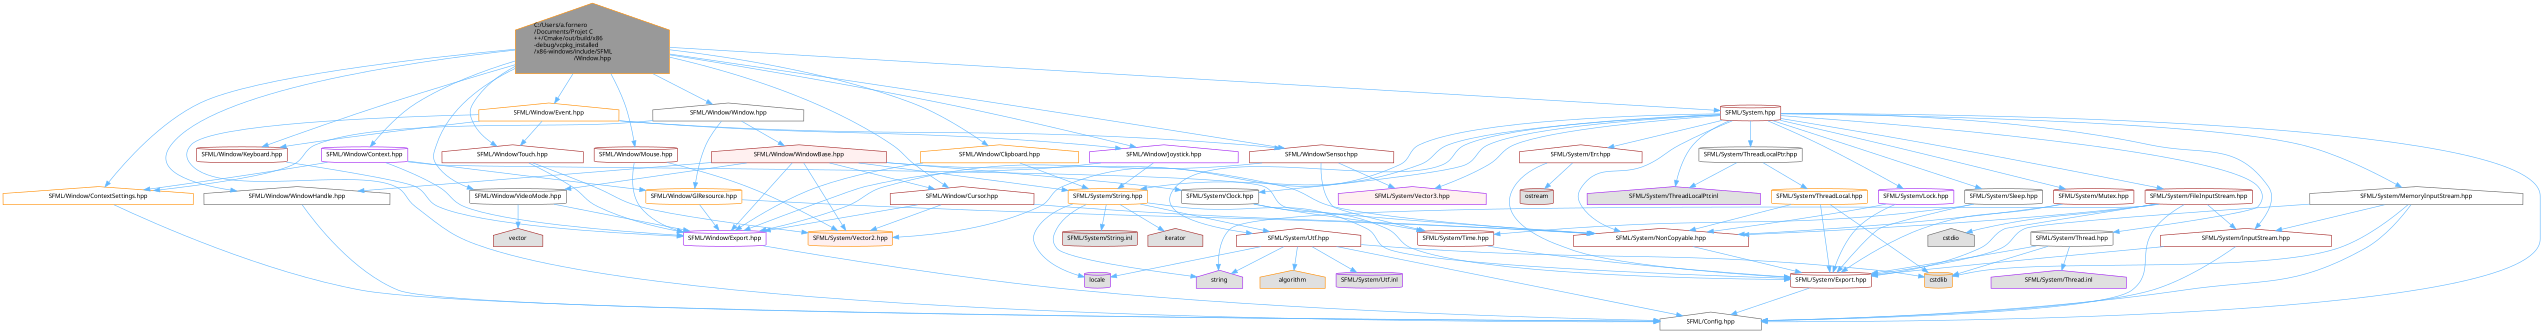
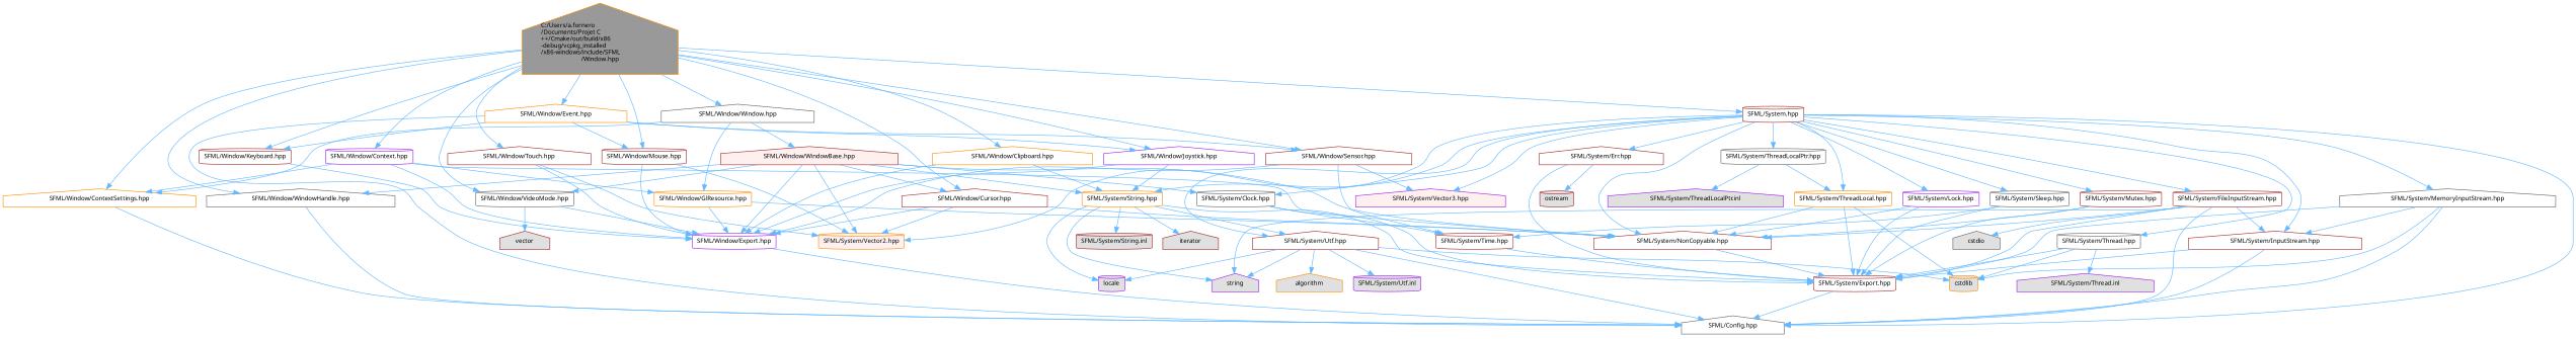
  digraph {
    fontname="Noto Sans"
    node [color=brown fillcolor=white fontname="Noto Sans" fontsize=10 shape=house style=filled]
    edge [color=steelblue1 fontname="Noto Sans" fontsize=10 labelfontname=Helvetica labelfontsize=10 style=solid]
    n1 [color=darkorange fillcolor=grey60 fontcolor=black height=0.2 label="C:/Users/a.fornero\l/Documents/Projet C\l++/Cmake/out/build/x86\l-debug/vcpkg_installed\l/x86-windows/include/SFML\l/Window.hpp" width=0.4]
    n2 [height=0.2 label="SFML/System.hpp" shape=cylinder width=0.4]
    n3 [color=darkorange height=0.2 label="SFML/Window/Clipboard.hpp" width=0.4]
    n4 [color=purple height=0.2 label="SFML/Window/Context.hpp" shape=cylinder width=0.4]
    n5 [color=darkorange height=0.2 label="SFML/Window/ContextSettings.hpp" width=0.4]
    n6 [height=0.2 label="SFML/Window/Cursor.hpp" width=0.4]
    n7 [color=darkorange height=0.2 label="SFML/Window/Event.hpp" width=0.4]
    n8 [color=purple height=0.2 label="SFML/Window/Joystick.hpp" width=0.4]
    n9 [height=0.2 label="SFML/Window/Keyboard.hpp" shape=cylinder width=0.4]
    n10 [height=0.2 label="SFML/Window/Mouse.hpp" shape=cylinder width=0.4]
    n11 [height=0.2 label="SFML/Window/Sensor.hpp" width=0.4]
    n12 [height=0.2 label="SFML/Window/Touch.hpp" width=0.4]
    n13 [color=gray40 height=0.2 label="SFML/Window/VideoMode.hpp" shape=cylinder width=0.4]
    n14 [color=gray40 height=0.2 label="SFML/Window/Window.hpp" width=0.4]
    n15 [color=gray40 height=0.2 label="SFML/Window/WindowHandle.hpp" width=0.4]
    n16 [color=gray40 height=0.2 label="SFML/Config.hpp" width=0.4]
    n17 [color=gray40 height=0.2 label="SFML/System/Clock.hpp" shape=cylinder width=0.4]
    n18 [height=0.2 label="SFML/System/Err.hpp" width=0.4]
    n19 [height=0.2 label="SFML/System/FileInputStream.hpp" shape=cylinder width=0.4]
    n20 [height=0.2 label="SFML/System/InputStream.hpp" width=0.4]
    n21 [height=0.2 label="SFML/System/NonCopyable.hpp" width=0.4]
    n22 [color=purple height=0.2 label="SFML/System/Lock.hpp" shape=cylinder width=0.4]
    n23 [color=gray40 height=0.2 label="SFML/System/MemoryInputStream.hpp" width=0.4]
    n24 [height=0.2 label="SFML/System/Mutex.hpp" shape=cylinder width=0.4]
    n25 [color=gray40 height=0.2 label="SFML/System/Sleep.hpp" shape=cylinder width=0.4]
    n26 [color=darkorange height=0.2 label="SFML/System/String.hpp" shape=cylinder width=0.4]
    n27 [height=0.2 label="SFML/System/Utf.hpp" width=0.4]
    n28 [color=gray40 height=0.2 label="SFML/System/Thread.hpp" shape=cylinder width=0.4]
    n29 [color=darkorange height=0.2 label="SFML/System/ThreadLocal.hpp" shape=cylinder width=0.4]
    n30 [color=gray40 height=0.2 label="SFML/System/ThreadLocalPtr.hpp" shape=cylinder width=0.4]
    n31 [color=darkorange fillcolor="#FFF0F0" height=0.2 label="SFML/System/Vector2.hpp" shape=cylinder width=0.4]
    n32 [color=purple fillcolor="#FFF0F0" height=0.2 label="SFML/System/Vector3.hpp" width=0.4]
    n33 [color=purple height=0.2 label="SFML/Window/Export.hpp" shape=cylinder width=0.4]
    n34 [color=darkorange height=0.2 label="SFML/Window/GlResource.hpp" shape=cylinder width=0.4]
    n35 [height=0.2 label="SFML/System/Time.hpp" shape=cylinder width=0.4]
    n36 [fillcolor="#E0E0E0" height=0.2 label=vector width=0.4]
    n37 [fillcolor="#FFF0F0" height=0.2 label="SFML/Window/WindowBase.hpp" width=0.4]
    n38 [height=0.2 label="SFML/System/Export.hpp" shape=cylinder width=0.4]
    n39 [fillcolor="#E0E0E0" height=0.2 label=ostream shape=cylinder width=0.4]
    n40 [color=gray40 fillcolor="#E0E0E0" height=0.2 label=cstdio width=0.4]
    n41 [color=purple fillcolor="#E0E0E0" height=0.2 label=string width=0.4]
    n42 [color=darkorange fillcolor="#E0E0E0" height=0.2 label=cstdlib shape=cylinder width=0.4]
    n43 [color=purple fillcolor="#E0E0E0" height=0.2 label=locale shape=cylinder width=0.4]
    n44 [fillcolor="#E0E0E0" height=0.2 label=iterator width=0.4]
    n45 [fillcolor="#E0E0E0" height=0.2 label="SFML/System/String.inl" shape=cylinder width=0.4]
    n46 [color=darkorange fillcolor="#E0E0E0" height=0.2 label=algorithm width=0.4]
    n47 [color=purple fillcolor="#E0E0E0" height=0.2 label="SFML/System/Utf.inl" shape=cylinder width=0.4]
    n48 [color=purple fillcolor="#E0E0E0" height=0.2 label="SFML/System/Thread.inl" width=0.4]
    n49 [color=purple fillcolor="#E0E0E0" height=0.2 label="SFML/System/ThreadLocalPtr.inl" width=0.4]
    n1 -> n2
    n1 -> n3
    n1 -> n4
    n1 -> n5
    n1 -> n6
    n1 -> n7
    n1 -> n8
    n1 -> n9
    n1 -> n10
    n1 -> n11
    n1 -> n12
    n1 -> n13
    n1 -> n14
    n1 -> n15
    n2 -> n16
    n2 -> n17
    n2 -> n18
    n2 -> n19
    n2 -> n20
    n2 -> n21
    n2 -> n22
    n2 -> n23
    n2 -> n24
    n2 -> n25
    n2 -> n26
    n2 -> n27
    n2 -> n28
-   n2 -> n49
+   n2 -> n29
    n2 -> n30
    n2 -> n31
    n2 -> n32
    n3 -> n26
    n3 -> n33
    n4 -> n5
    n4 -> n21
    n4 -> n33
    n4 -> n34
    n5 -> n16
    n6 -> n21
    n6 -> n31
    n6 -> n33
    n7 -> n8
    n7 -> n9
-   n7 -> n12
+   n7 -> n10
    n7 -> n11
    n7 -> n16
    n8 -> n26
    n8 -> n33
    n9 -> n33
    n10 -> n31
    n10 -> n33
    n11 -> n32
    n11 -> n33
    n11 -> n35
    n12 -> n31
    n12 -> n33
    n13 -> n33
    n13 -> n36
    n14 -> n5
    n14 -> n34
    n14 -> n37
    n15 -> n16
    n17 -> n35
    n17 -> n38
    n18 -> n38
    n18 -> n39
    n19 -> n16
    n19 -> n20
    n19 -> n21
    n19 -> n38
    n19 -> n40
    n19 -> n41
    n20 -> n16
    n20 -> n38
    n21 -> n38
    n22 -> n21
    n22 -> n38
    n23 -> n16
    n23 -> n20
    n23 -> n38
    n23 -> n42
    n24 -> n21
    n24 -> n38
    n25 -> n35
    n25 -> n38
    n26 -> n27
    n26 -> n38
    n26 -> n41
    n26 -> n43
    n26 -> n44
    n26 -> n45
    n27 -> n16
    n27 -> n41
    n27 -> n42
    n27 -> n43
    n27 -> n46
    n27 -> n47
    n28 -> n38
    n28 -> n42
    n28 -> n48
    n29 -> n21
    n29 -> n38
    n29 -> n42
    n30 -> n29
    n30 -> n49
    n33 -> n16
    n34 -> n21
    n34 -> n33
    n35 -> n38
    n37 -> n6
    n37 -> n13
    n37 -> n15
    n37 -> n17
    n37 -> n21
    n37 -> n26
    n37 -> n31
    n37 -> n33
    n38 -> n16
  }
